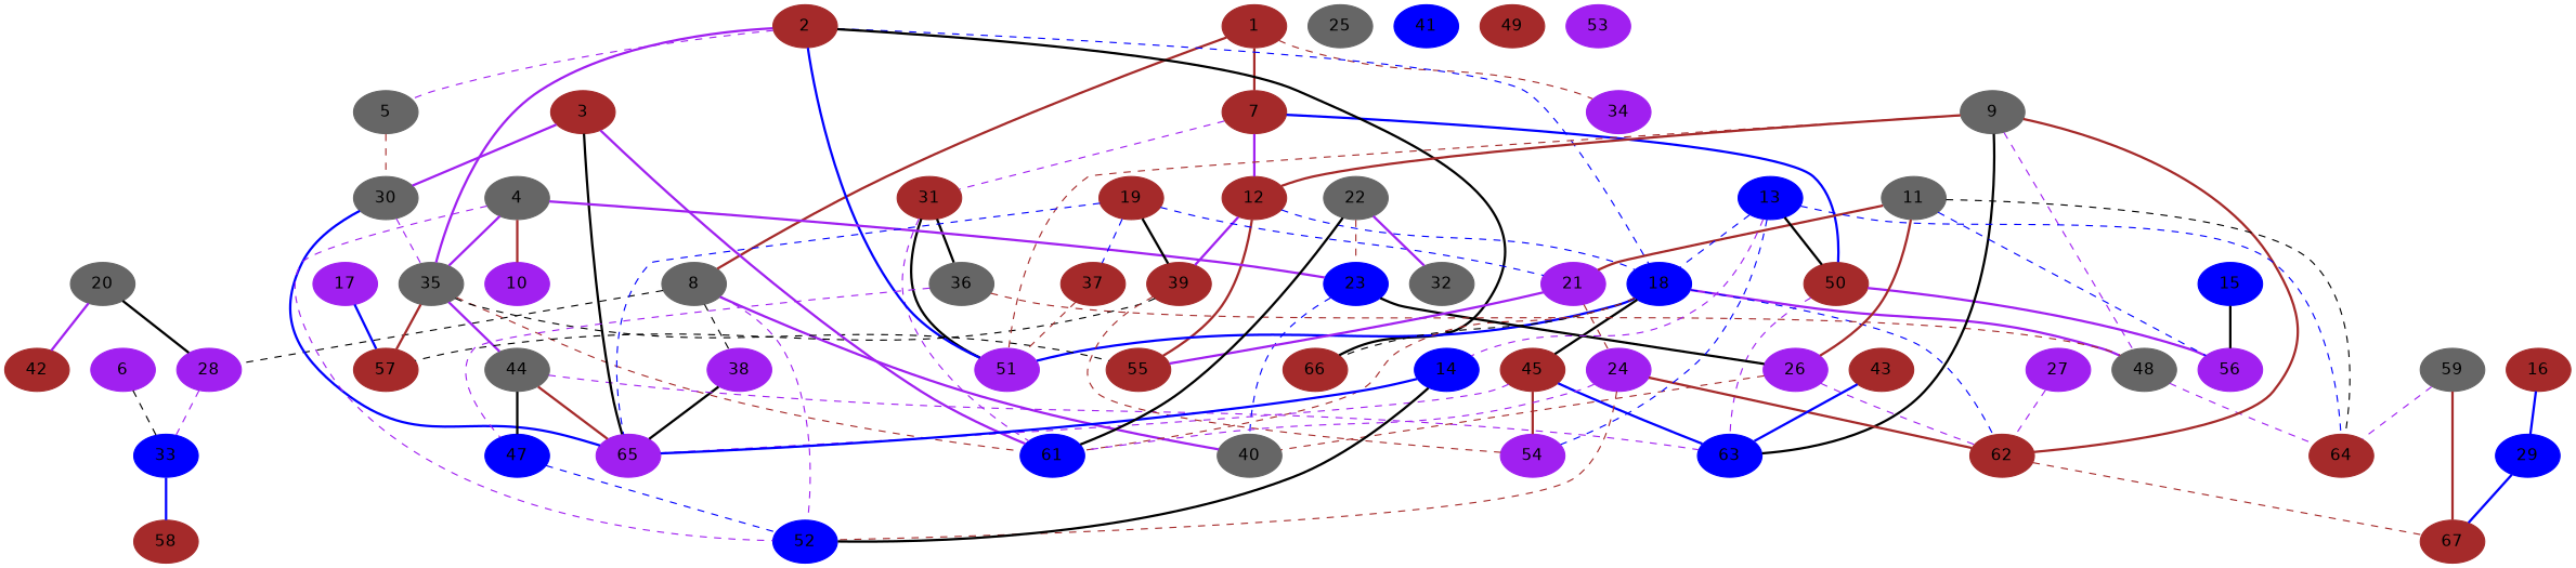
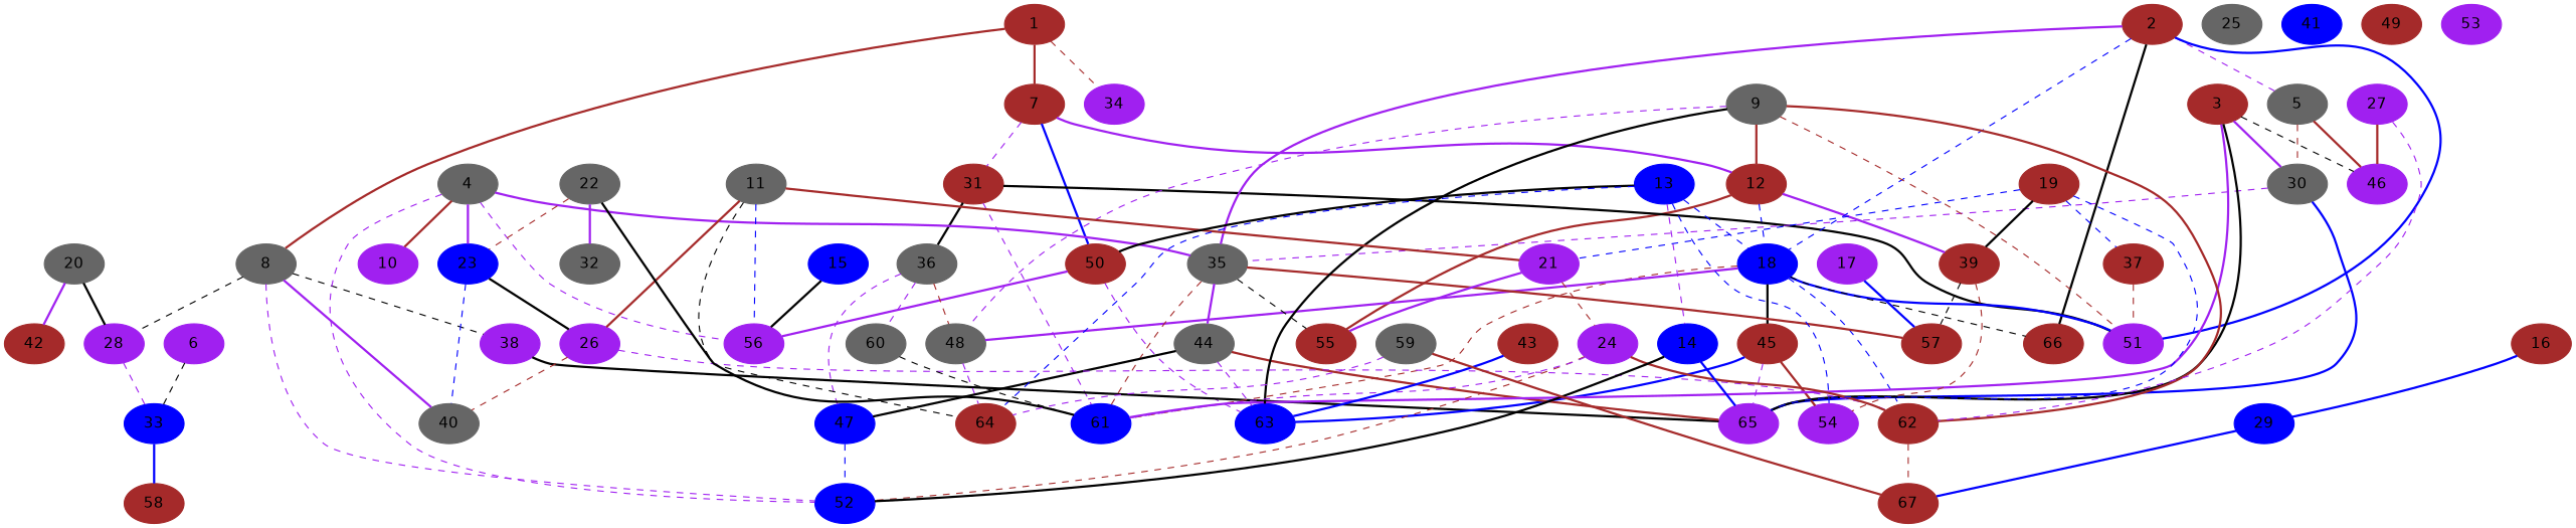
  graph {
    fontname="DejaVu Sans"
    node [color=brown fontname="DejaVu Sans" style=filled]
    edge [color=purple fontname="DejaVu Sans" style=bold]
    1
    7
    8 [color=gray40]
    34 [color=purple]
    12
    31
    50
    52 [color=blue]
    28 [color=purple]
    38 [color=purple]
    40 [color=gray40]
    5 [color=gray40]
    2
    18 [color=blue]
    35 [color=gray40]
    51 [color=purple]
    66
    30 [color=gray40]
+   46 [color=purple]
    61 [color=blue]
    48 [color=gray40]
    62
    45
    55
    57
    44 [color=gray40]
    3
    65 [color=purple]
    4 [color=gray40]
    10 [color=purple]
    23 [color=blue]
    56 [color=purple]
    26 [color=purple]
    6 [color=purple]
    33 [color=blue]
    58
    39
    36 [color=gray40]
    63 [color=blue]
    9 [color=gray40]
    64
    67
    11 [color=gray40]
    21 [color=purple]
    24 [color=purple]
    54 [color=purple]
    13 [color=blue]
    14 [color=blue]
    15 [color=blue]
    29 [color=blue]
    16
    17 [color=purple]
    19
    37
    20 [color=gray40]
    42
    22 [color=gray40]
    32 [color=gray40]
    25 [color=gray40]
    27 [color=purple]
    47 [color=blue]
+   60 [color=gray40]
    41 [color=blue]
    43
    49
    53 [color=purple]
    59 [color=gray40]
    1 -- 7 [color=brown]
    1 -- 8 [color=brown]
    1 -- 34 [color=brown style=dashed]
    7 -- 12
    7 -- 31 [style=dashed]
    7 -- 50 [color=blue]
    8 -- 52 [style=dashed]
    8 -- 28 [color=black style=dashed]
    8 -- 38 [color=black style=dashed]
    8 -- 40
    12 -- 18 [color=blue style=dashed]
    12 -- 55 [color=brown]
    12 -- 39
    31 -- 51 [color=black]
    31 -- 61 [style=dashed]
    31 -- 36 [color=black]
    50 -- 56
    50 -- 63 [style=dashed]
    28 -- 33 [style=dashed]
    38 -- 65 [color=black]
    5 -- 30 [color=brown style=dashed]
+   5 -- 46 [color=brown]
    2 -- 5 [style=dashed]
    2 -- 18 [color=blue style=dashed]
    2 -- 35
    2 -- 51 [color=blue]
    2 -- 66 [color=black]
    18 -- 51 [color=blue]
    18 -- 66 [color=black style=dashed]
    18 -- 61 [color=brown style=dashed]
    18 -- 48
    18 -- 62 [color=blue style=dashed]
    18 -- 45 [color=black]
    35 -- 61 [color=brown style=dashed]
    35 -- 55 [color=black style=dashed]
    35 -- 57 [color=brown]
    35 -- 44
    30 -- 35 [style=dashed]
    30 -- 65 [color=blue]
    48 -- 64 [style=dashed]
    62 -- 67 [color=brown style=dashed]
    45 -- 65 [style=dashed]
    45 -- 63 [color=blue]
    45 -- 54 [color=brown]
    44 -- 65 [color=brown]
    44 -- 63 [style=dashed]
    44 -- 47 [color=black]
    3 -- 30
+   3 -- 46 [color=black style=dashed]
    3 -- 61
    3 -- 65 [color=black]
    4 -- 52 [style=dashed]
    4 -- 35
    4 -- 10 [color=brown]
    4 -- 23
+   4 -- 56 [style=dashed]
    23 -- 40 [color=blue style=dashed]
    23 -- 26 [color=black]
    26 -- 40 [color=brown style=dashed]
    26 -- 62 [style=dashed]
    6 -- 33 [color=black style=dashed]
    33 -- 58 [color=blue]
    39 -- 57 [color=black style=dashed]
    39 -- 54 [color=brown style=dashed]
    36 -- 48 [color=brown style=dashed]
    36 -- 47 [style=dashed]
+   36 -- 60 [style=dashed]
    9 -- 12 [color=brown]
    9 -- 51 [color=brown style=dashed]
    9 -- 48 [style=dashed]
    9 -- 62 [color=brown]
    9 -- 63 [color=black]
    11 -- 56 [color=blue style=dashed]
    11 -- 26 [color=brown]
    11 -- 64 [color=black style=dashed]
    11 -- 21 [color=brown]
    21 -- 55
    21 -- 24 [color=brown style=dashed]
    24 -- 52 [color=brown style=dashed]
    24 -- 61 [style=dashed]
    24 -- 62 [color=brown]
    13 -- 50 [color=black]
    13 -- 18 [color=blue style=dashed]
    13 -- 64 [color=blue style=dashed]
    13 -- 54 [color=blue style=dashed]
    13 -- 14 [style=dashed]
    14 -- 52 [color=black]
    14 -- 65 [color=blue]
    15 -- 56 [color=black]
    29 -- 67 [color=blue]
    16 -- 29 [color=blue]
    17 -- 57 [color=blue]
    19 -- 65 [color=blue style=dashed]
    19 -- 39 [color=black]
    19 -- 21 [color=blue style=dashed]
    19 -- 37 [color=blue style=dashed]
    37 -- 51 [color=brown style=dashed]
    20 -- 28 [color=black]
    20 -- 42
    22 -- 61 [color=black]
    22 -- 23 [color=brown style=dashed]
    22 -- 32
+   27 -- 46 [color=brown]
    27 -- 62 [style=dashed]
    47 -- 52 [color=blue style=dashed]
+   60 -- 61 [color=black style=dashed]
    43 -- 63 [color=blue]
    59 -- 64 [style=dashed]
    59 -- 67 [color=brown]
  }
